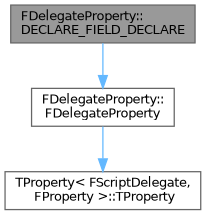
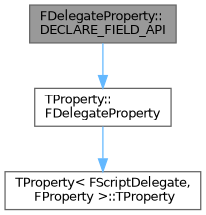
  digraph {
    rankdir=TB
    node [color=grey40 fillcolor=white fontname=Helvetica fontsize=10 shape=box style=filled]
    edge [color=steelblue1 fontname=Helvetica fontsize=10 labelfontname=Helvetica labelfontsize=10 style=solid]
-   n1 [color=gray40 fillcolor=grey60 fontcolor=black height=0.2 label="FDelegateProperty::\lDECLARE_FIELD_DECLARE" width=0.4]
-   n2 [height=0.2 label="FDelegateProperty::\lFDelegateProperty" width=0.4]
+   n1 [color=gray40 fillcolor=grey60 fontcolor=black height=0.2 label="FDelegateProperty::\lDECLARE_FIELD_API" width=0.4]
+   n2 [height=0.2 label="TProperty::\lFDelegateProperty" width=0.4]
    n3 [height=0.2 label="TProperty\< FScriptDelegate,\l FProperty \>::TProperty" width=0.4]
    n1 -> n2
    n2 -> n3
  }
